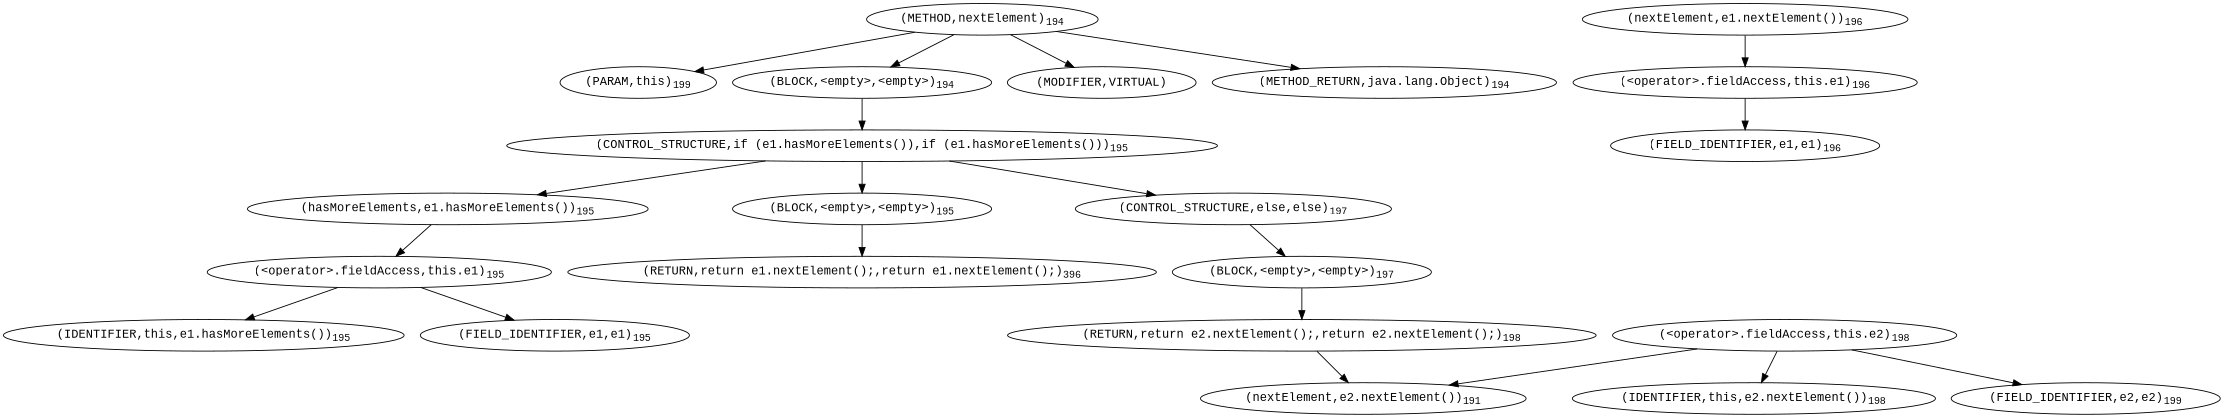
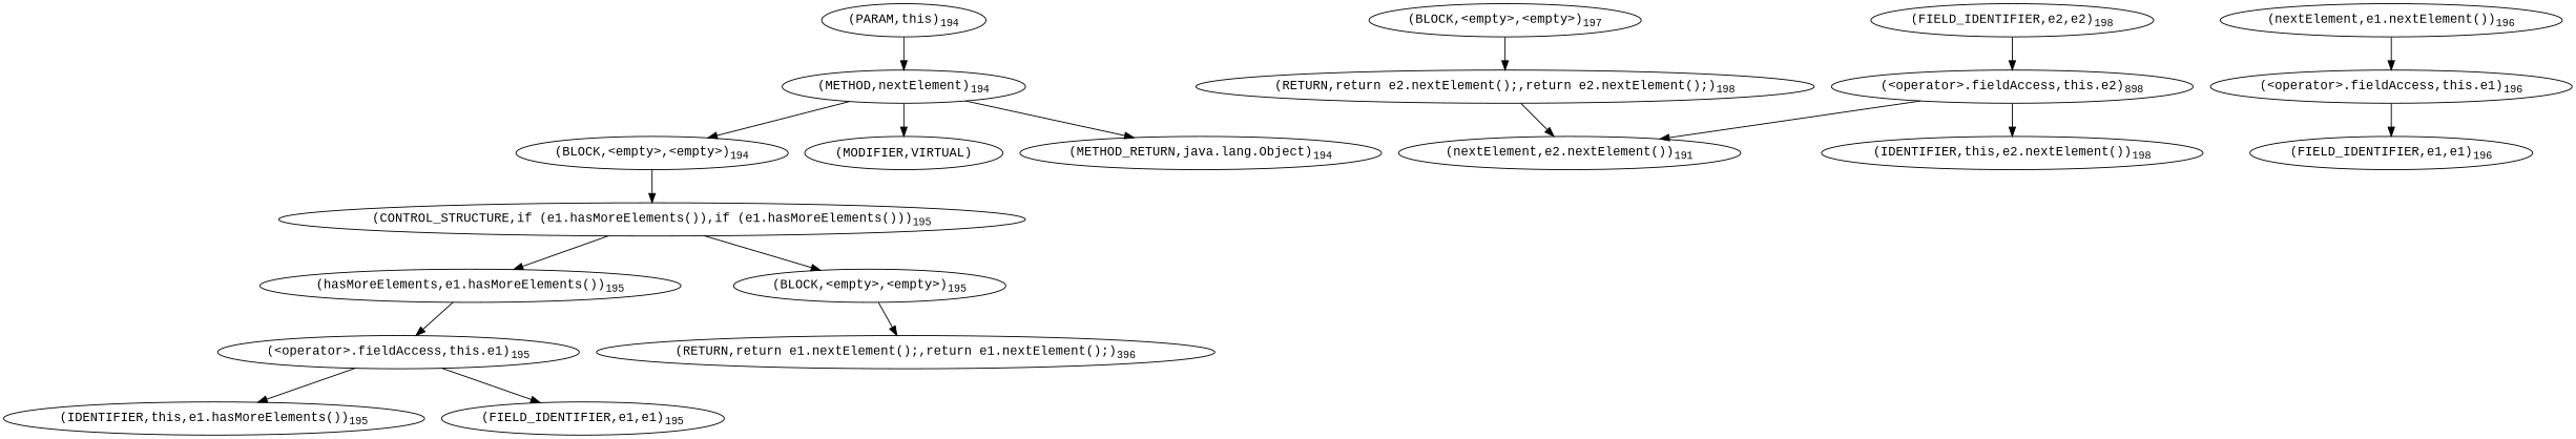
  digraph {
    fontname="Liberation Mono"
    node [fontname="Liberation Mono"]
    edge [fontname="Liberation Mono"]
    n1 [label=<(METHOD,nextElement)<SUB>194</SUB>>]
-   n2 [label=<(PARAM,this)<SUB>199</SUB>>]
+   n2 [label=<(PARAM,this)<SUB>194</SUB>>]
    n3 [label=<(BLOCK,&lt;empty&gt;,&lt;empty&gt;)<SUB>194</SUB>>]
    n4 [label=<(MODIFIER,VIRTUAL)>]
    n5 [label=<(METHOD_RETURN,java.lang.Object)<SUB>194</SUB>>]
    n6 [label=<(CONTROL_STRUCTURE,if (e1.hasMoreElements()),if (e1.hasMoreElements()))<SUB>195</SUB>>]
    n7 [label=<(hasMoreElements,e1.hasMoreElements())<SUB>195</SUB>>]
    n8 [label=<(BLOCK,&lt;empty&gt;,&lt;empty&gt;)<SUB>195</SUB>>]
-   n9 [label=<(CONTROL_STRUCTURE,else,else)<SUB>197</SUB>>]
    n10 [label=<(&lt;operator&gt;.fieldAccess,this.e1)<SUB>195</SUB>>]
    n11 [label=<(RETURN,return e1.nextElement();,return e1.nextElement();)<SUB>396</SUB>>]
    n12 [label=<(BLOCK,&lt;empty&gt;,&lt;empty&gt;)<SUB>197</SUB>>]
    n13 [label=<(IDENTIFIER,this,e1.hasMoreElements())<SUB>195</SUB>>]
    n14 [label=<(FIELD_IDENTIFIER,e1,e1)<SUB>195</SUB>>]
    n15 [label=<(nextElement,e1.nextElement())<SUB>196</SUB>>]
    n16 [label=<(&lt;operator&gt;.fieldAccess,this.e1)<SUB>196</SUB>>]
    n17 [label=<(FIELD_IDENTIFIER,e1,e1)<SUB>196</SUB>>]
    n18 [label=<(RETURN,return e2.nextElement();,return e2.nextElement();)<SUB>198</SUB>>]
    n19 [label=<(nextElement,e2.nextElement())<SUB>191</SUB>>]
-   n20 [label=<(&lt;operator&gt;.fieldAccess,this.e2)<SUB>198</SUB>>]
+   n20 [label=<(&lt;operator&gt;.fieldAccess,this.e2)<SUB>898</SUB>>]
    n21 [label=<(IDENTIFIER,this,e2.nextElement())<SUB>198</SUB>>]
-   n22 [label=<(FIELD_IDENTIFIER,e2,e2)<SUB>199</SUB>>]
-   n1 -> n2
+   n22 [label=<(FIELD_IDENTIFIER,e2,e2)<SUB>198</SUB>>]
+   n2 -> n1
    n1 -> n3
    n1 -> n4
    n1 -> n5
    n3 -> n6
    n6 -> n7
    n6 -> n8
-   n6 -> n9
    n7 -> n10
    n8 -> n11
-   n9 -> n12
    n10 -> n13
    n10 -> n14
    n12 -> n18
    n15 -> n16
    n16 -> n17
    n18 -> n19
    n20 -> n19
    n20 -> n21
-   n20 -> n22
+   n22 -> n20
  }
